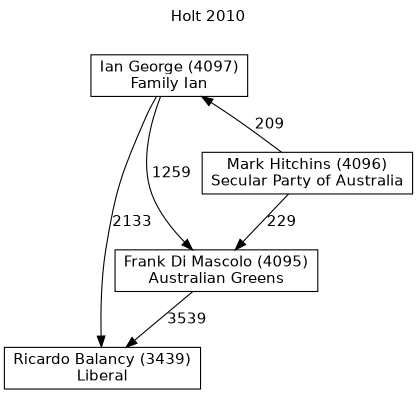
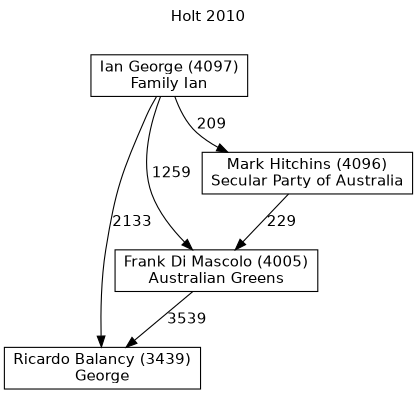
  digraph {
    fontname="DejaVu Sans"
    label="Holt 2010"
    labelloc=t
    mclimit=10
    node [fontname="DejaVu Sans" shape=box]
    edge [fontname="DejaVu Sans"]
-   n1 [label="Ricardo Balancy (3439)\nLiberal"]
-   n2 [label="Frank Di Mascolo (4095)\nAustralian Greens"]
+   n1 [label="Ricardo Balancy (3439)\nGeorge"]
+   n2 [label="Frank Di Mascolo (4005)\nAustralian Greens"]
    n3 [label="Ian George (4097)\nFamily Ian"]
    n4 [label="Mark Hitchins (4096)\nSecular Party of Australia"]
    n2 -> n1 [label=3539]
    n3 -> n1 [label=2133]
    n3 -> n2 [label=1259]
    n4 -> n2 [label=229]
-   n4 -> n3 [label=209]
+   n3 -> n4 [label=209]
  }
